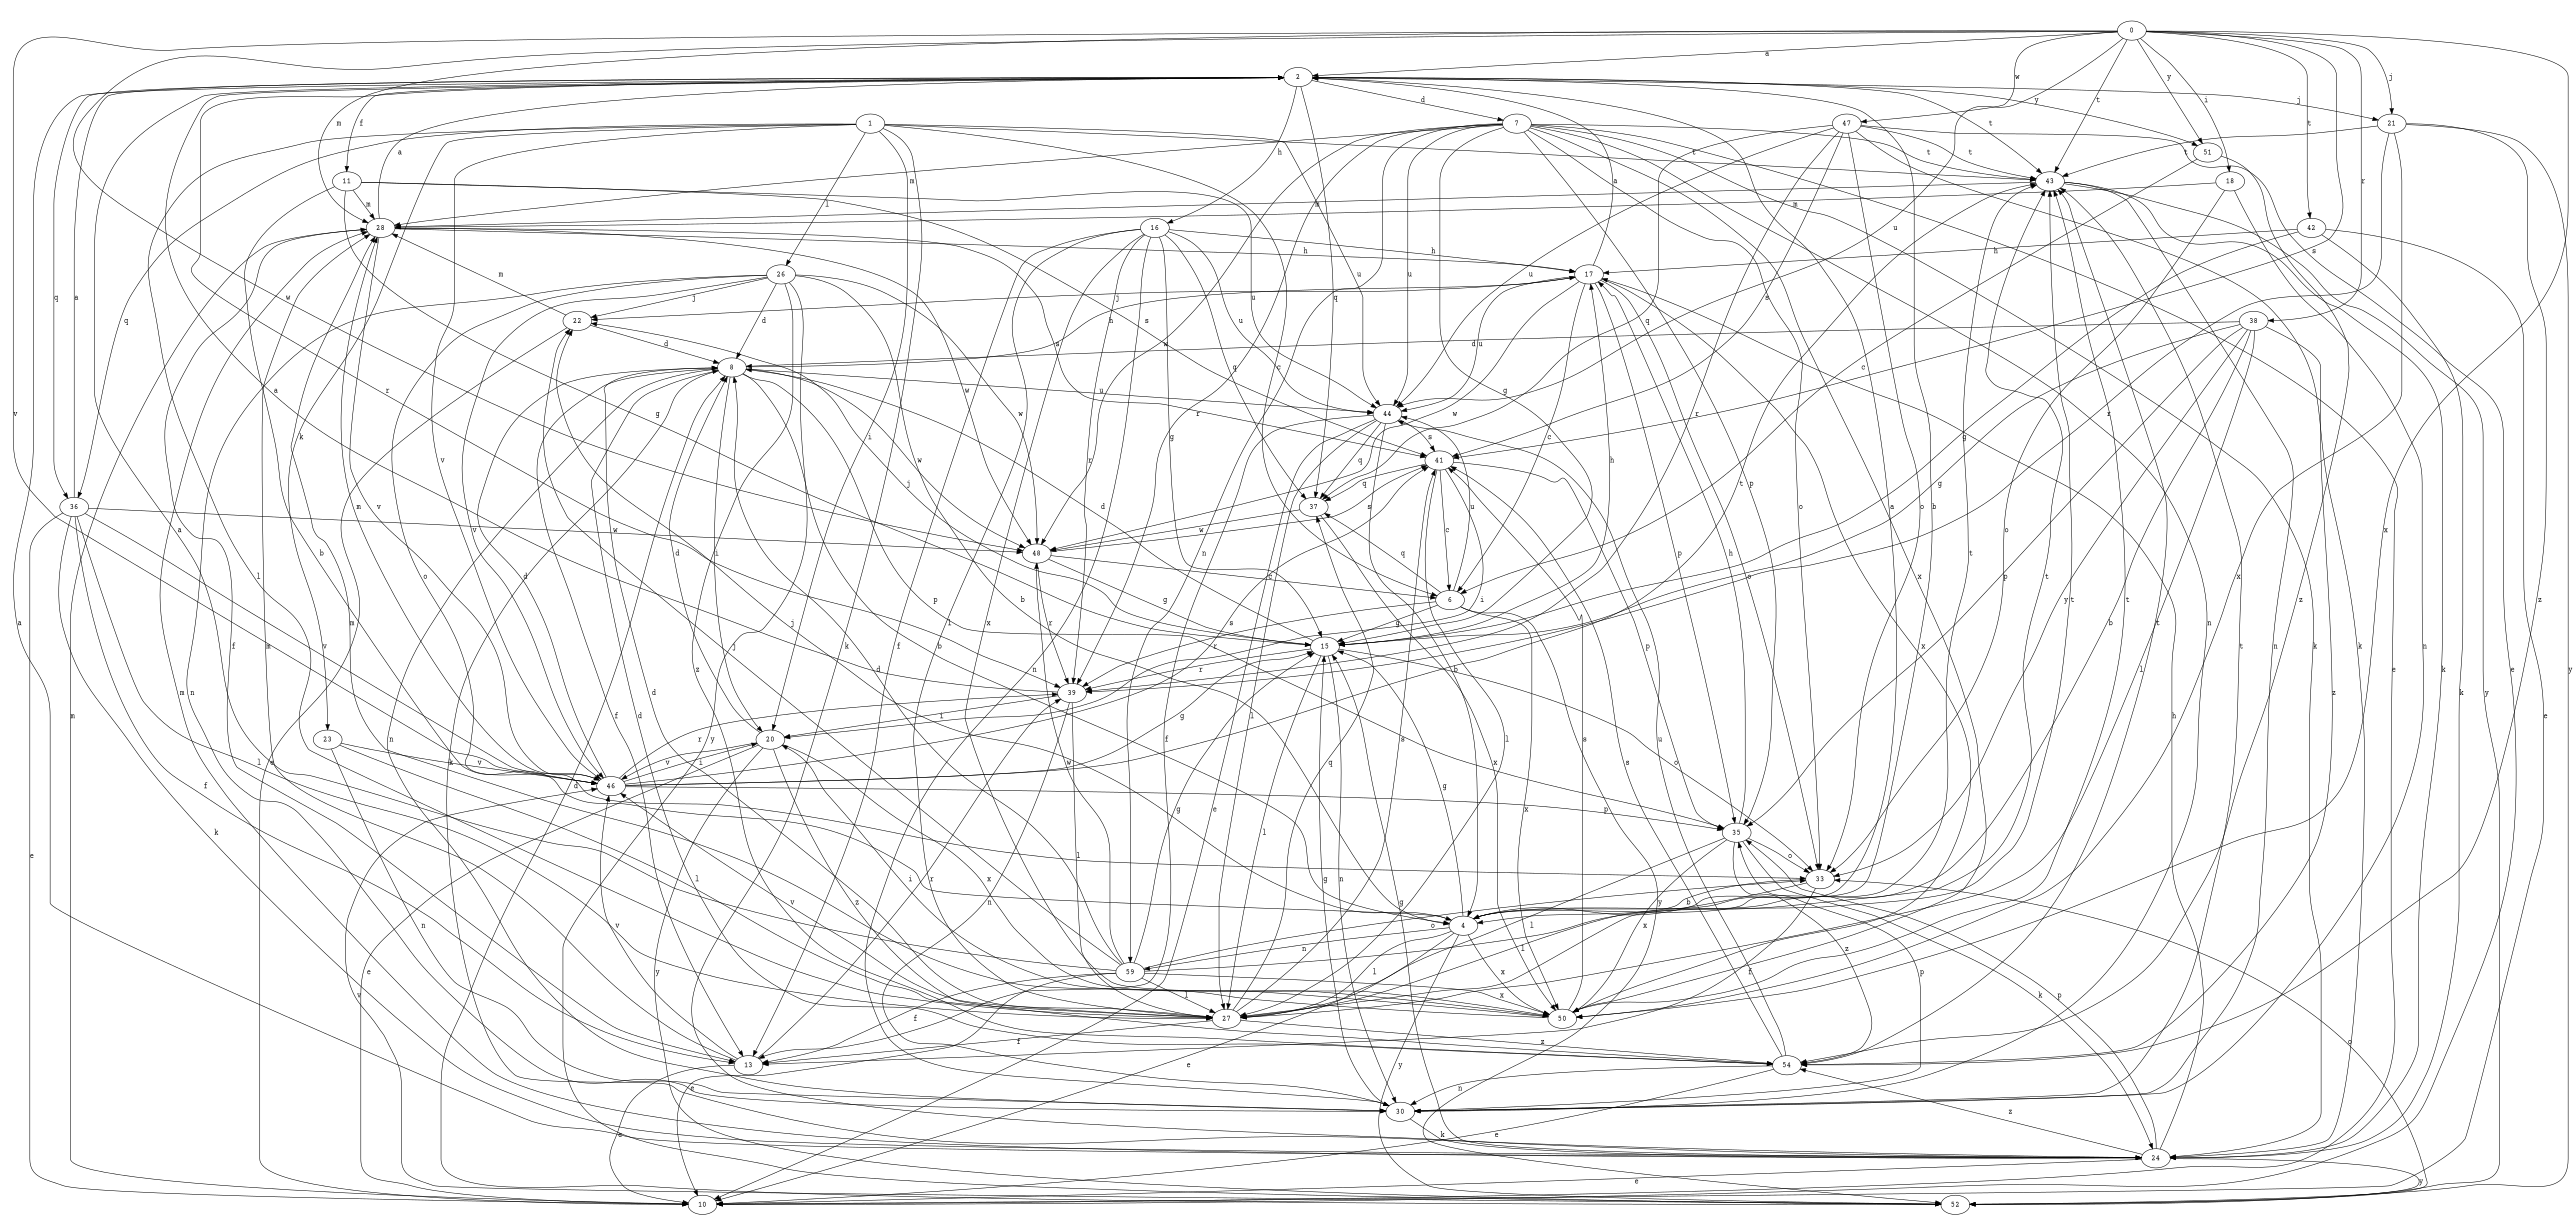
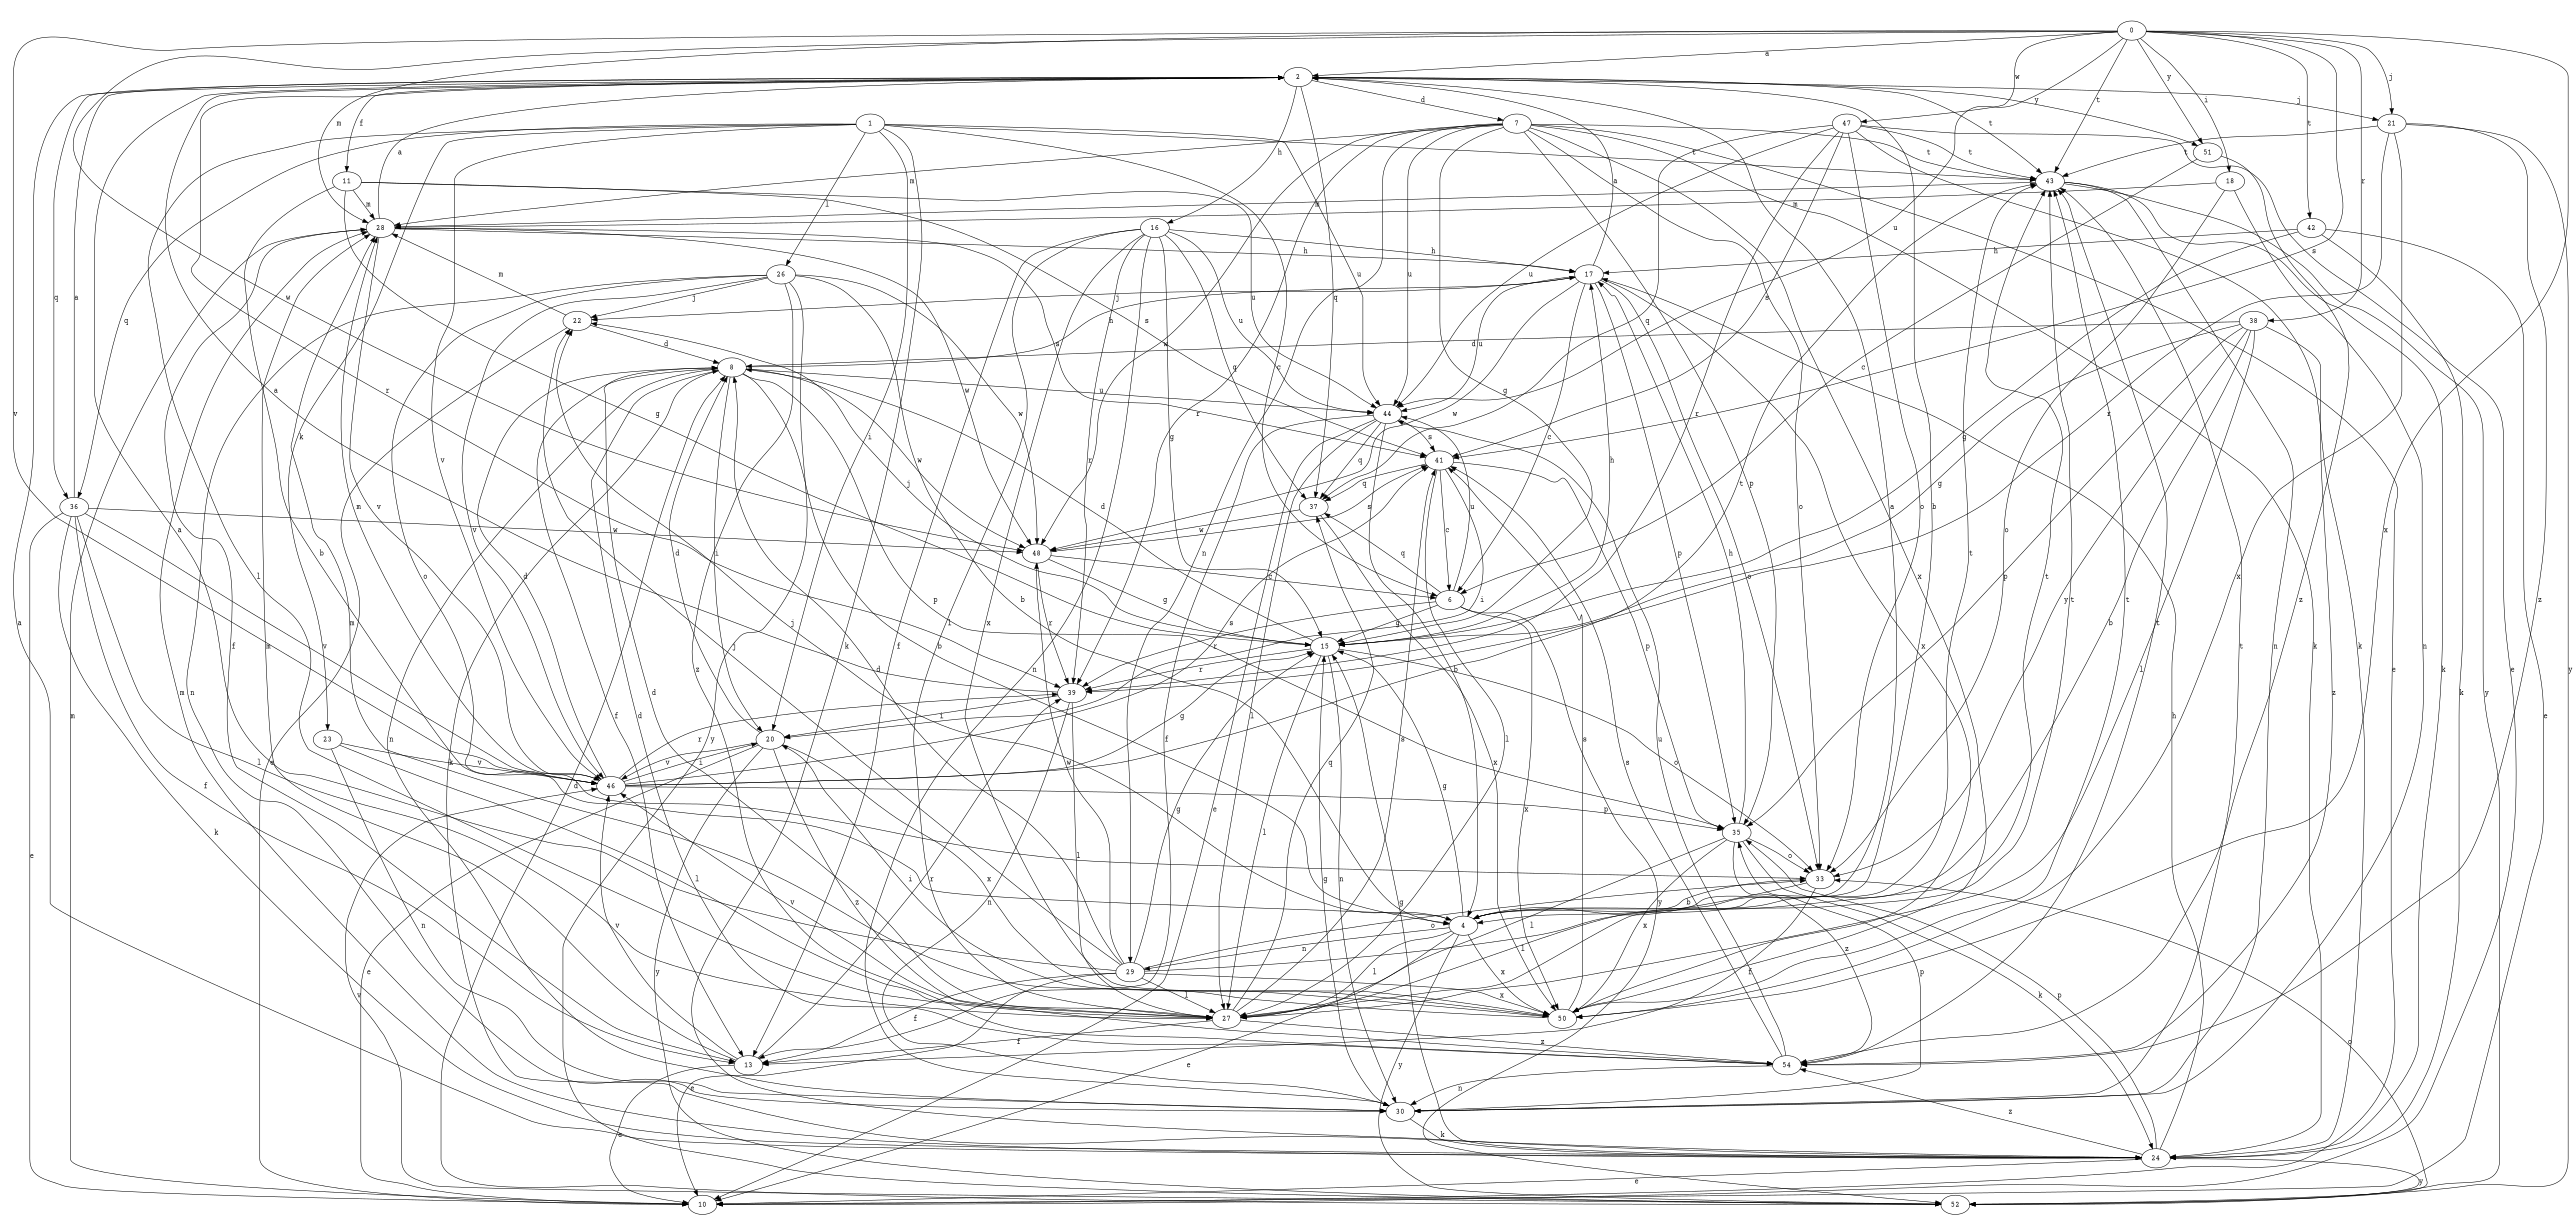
  strict digraph {
    fontname="Courier Prime"
    node [fontname="Courier Prime"]
    edge [fontname="Courier Prime"]
    0
    2
    18
    21
    28
    38
    41
    42
    43
    44
    46
    47
    48
    50
    51
    36
    4
    7
    11
    16
    37
    39
    30
    33
    52
    54
    13
    17
    27
    15
    35
    8
    6
    20
    24
    10
    1
    23
    26
    22
-   29 [label=59]
+   29
    0 -> 2 [label=a]
    0 -> 18 [label=i]
    0 -> 21 [label=j]
    0 -> 28 [label=m]
    0 -> 38 [label=r]
    0 -> 41 [label=s]
    0 -> 42 [label=t]
    0 -> 43 [label=t]
    0 -> 44 [label=u]
    0 -> 46 [label=v]
    0 -> 47 [label=w]
    0 -> 48 [label=w]
    0 -> 50 [label=x]
    0 -> 51 [label=y]
    2 -> 21 [label=j]
    2 -> 43 [label=t]
    2 -> 51 [label=y]
    2 -> 36 [label=q]
    2 -> 4 [label=b]
    2 -> 7 [label=d]
    2 -> 11 [label=f]
    2 -> 16 [label=h]
    2 -> 37 [label=q]
    2 -> 39 [label=r]
    18 -> 28 [label=m]
    18 -> 30 [label=n]
    18 -> 33 [label=o]
    21 -> 43 [label=t]
    21 -> 50 [label=x]
    21 -> 39 [label=r]
    21 -> 52 [label=y]
    21 -> 54 [label=z]
    28 -> 2 [label=a]
    28 -> 41 [label=s]
    28 -> 46 [label=v]
    28 -> 48 [label=w]
    28 -> 13 [label=f]
    28 -> 17 [label=h]
    38 -> 4 [label=b]
    38 -> 33 [label=y]
    38 -> 54 [label=z]
    38 -> 27 [label=l]
    38 -> 15 [label=g]
    38 -> 35 [label=p]
    38 -> 8 [label=d]
    41 -> 37 [label=q]
    41 -> 27 [label=l]
    41 -> 35 [label=p]
    41 -> 6 [label=c]
    41 -> 20 [label=i]
    42 -> 17 [label=h]
    42 -> 15 [label=g]
    42 -> 24 [label=k]
    42 -> 10 [label=e]
    43 -> 28 [label=m]
    43 -> 30 [label=n]
    43 -> 52 [label=y]
    43 -> 24 [label=k]
    44 -> 41 [label=s]
    44 -> 4 [label=b]
    44 -> 37 [label=q]
    44 -> 13 [label=f]
    44 -> 27 [label=l]
    44 -> 10 [label=e]
    46 -> 28 [label=m]
    46 -> 41 [label=s]
    46 -> 43 [label=t]
    46 -> 39 [label=r]
    46 -> 15 [label=g]
    46 -> 35 [label=p]
    46 -> 8 [label=d]
    46 -> 20 [label=i]
    47 -> 41 [label=s]
    47 -> 43 [label=t]
    47 -> 44 [label=u]
    47 -> 37 [label=q]
    47 -> 39 [label=r]
    47 -> 33 [label=o]
    47 -> 24 [label=k]
    47 -> 10 [label=e]
    48 -> 41 [label=s]
    48 -> 39 [label=r]
    48 -> 15 [label=g]
    48 -> 6 [label=c]
    50 -> 28 [label=m]
    50 -> 41 [label=s]
    50 -> 43 [label=t]
    50 -> 20 [label=i]
    51 -> 54 [label=z]
    51 -> 6 [label=c]
    36 -> 2 [label=a]
    36 -> 46 [label=v]
    36 -> 48 [label=w]
    36 -> 13 [label=f]
    36 -> 27 [label=l]
    36 -> 24 [label=k]
    36 -> 10 [label=e]
    4 -> 2 [label=a]
    4 -> 43 [label=t]
    4 -> 50 [label=x]
    4 -> 52 [label=y]
    4 -> 27 [label=l]
    4 -> 15 [label=g]
    4 -> 10 [label=e]
    4 -> 22 [label=j]
    4 -> 29 [label=n]
    7 -> 28 [label=m]
    7 -> 43 [label=t]
    7 -> 44 [label=u]
    7 -> 48 [label=w]
    7 -> 50 [label=x]
    7 -> 39 [label=r]
-   7 -> 30 [label=n]
    7 -> 33 [label=o]
    7 -> 15 [label=g]
    7 -> 35 [label=p]
    7 -> 24 [label=k]
    7 -> 10 [label=e]
    7 -> 29 [label=n]
    11 -> 28 [label=m]
    11 -> 41 [label=s]
    11 -> 44 [label=u]
    11 -> 4 [label=b]
    11 -> 15 [label=g]
    16 -> 44 [label=u]
    16 -> 50 [label=x]
    16 -> 37 [label=q]
    16 -> 39 [label=r]
    16 -> 30 [label=n]
    16 -> 13 [label=f]
    16 -> 17 [label=h]
    16 -> 27 [label=l]
    16 -> 15 [label=g]
    37 -> 48 [label=w]
    37 -> 50 [label=x]
    39 -> 2 [label=a]
    39 -> 30 [label=n]
    39 -> 27 [label=l]
    39 -> 20 [label=i]
    30 -> 43 [label=t]
    30 -> 15 [label=g]
    30 -> 35 [label=p]
    30 -> 24 [label=k]
    33 -> 4 [label=b]
    33 -> 13 [label=f]
    33 -> 27 [label=l]
    52 -> 46 [label=v]
    52 -> 33 [label=o]
    52 -> 8 [label=d]
    54 -> 41 [label=s]
    54 -> 43 [label=t]
    54 -> 44 [label=u]
    54 -> 30 [label=n]
    54 -> 8 [label=d]
-   54 -> 10 [label=e]
    13 -> 28 [label=m]
    13 -> 46 [label=v]
    13 -> 39 [label=r]
    13 -> 10 [label=e]
    17 -> 2 [label=a]
    17 -> 44 [label=u]
    17 -> 48 [label=w]
    17 -> 50 [label=x]
    17 -> 33 [label=o]
    17 -> 35 [label=p]
    17 -> 6 [label=c]
    17 -> 22 [label=j]
    27 -> 41 [label=s]
    27 -> 43 [label=t]
    27 -> 46 [label=v]
    27 -> 37 [label=q]
    27 -> 54 [label=z]
    27 -> 13 [label=f]
    27 -> 8 [label=d]
    15 -> 39 [label=r]
    15 -> 30 [label=n]
    15 -> 33 [label=o]
    15 -> 17 [label=h]
    15 -> 27 [label=l]
    15 -> 8 [label=d]
    15 -> 22 [label=j]
    35 -> 50 [label=x]
    35 -> 33 [label=o]
    35 -> 54 [label=z]
    35 -> 17 [label=h]
    35 -> 27 [label=l]
    35 -> 24 [label=k]
    8 -> 44 [label=u]
    8 -> 48 [label=w]
    8 -> 4 [label=b]
    8 -> 30 [label=n]
    8 -> 13 [label=f]
    8 -> 17 [label=h]
    8 -> 35 [label=p]
    8 -> 20 [label=i]
    8 -> 24 [label=k]
    6 -> 44 [label=u]
    6 -> 50 [label=x]
    6 -> 37 [label=q]
    6 -> 39 [label=r]
    6 -> 52 [label=y]
    6 -> 15 [label=g]
    20 -> 46 [label=v]
    20 -> 50 [label=x]
    20 -> 52 [label=y]
    20 -> 54 [label=z]
    20 -> 8 [label=d]
    20 -> 10 [label=e]
    24 -> 2 [label=a]
    24 -> 28 [label=m]
    24 -> 52 [label=y]
    24 -> 54 [label=z]
    24 -> 17 [label=h]
    24 -> 15 [label=g]
    24 -> 35 [label=p]
    24 -> 10 [label=e]
    10 -> 28 [label=m]
    1 -> 43 [label=t]
    1 -> 44 [label=u]
    1 -> 46 [label=v]
    1 -> 36 [label=q]
    1 -> 27 [label=l]
    1 -> 6 [label=c]
    1 -> 20 [label=i]
    1 -> 24 [label=k]
    1 -> 23 [label=k]
    1 -> 26 [label=l]
    23 -> 46 [label=v]
    23 -> 30 [label=n]
    23 -> 27 [label=l]
    26 -> 46 [label=v]
    26 -> 48 [label=w]
    26 -> 4 [label=b]
    26 -> 30 [label=n]
    26 -> 33 [label=o]
    26 -> 52 [label=y]
    26 -> 54 [label=z]
-   26 -> 8 [label=d]
    26 -> 22 [label=j]
    22 -> 28 [label=m]
    22 -> 8 [label=d]
    22 -> 10 [label=e]
    29 -> 2 [label=a]
    29 -> 43 [label=t]
    29 -> 48 [label=w]
    29 -> 50 [label=x]
    29 -> 33 [label=o]
    29 -> 13 [label=f]
    29 -> 27 [label=l]
    29 -> 15 [label=g]
    29 -> 8 [label=d]
    29 -> 10 [label=e]
    29 -> 22 [label=j]
  }
